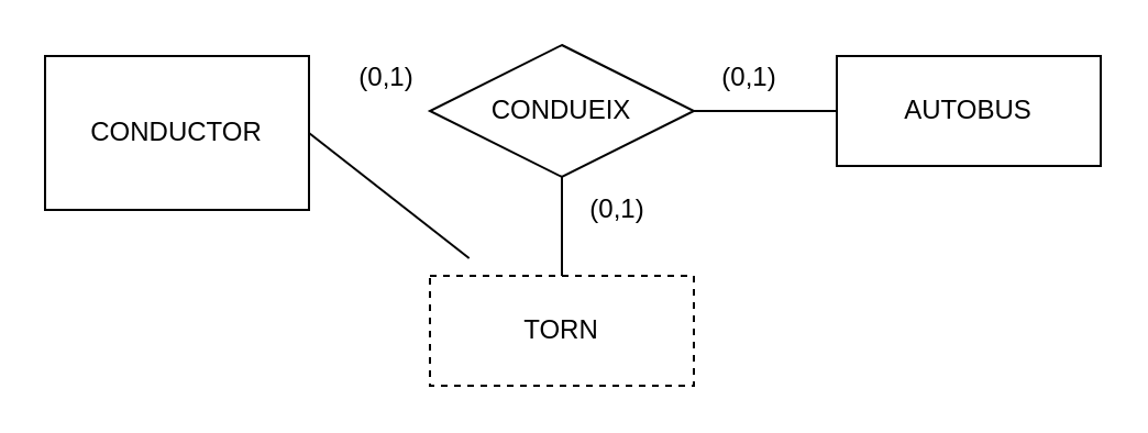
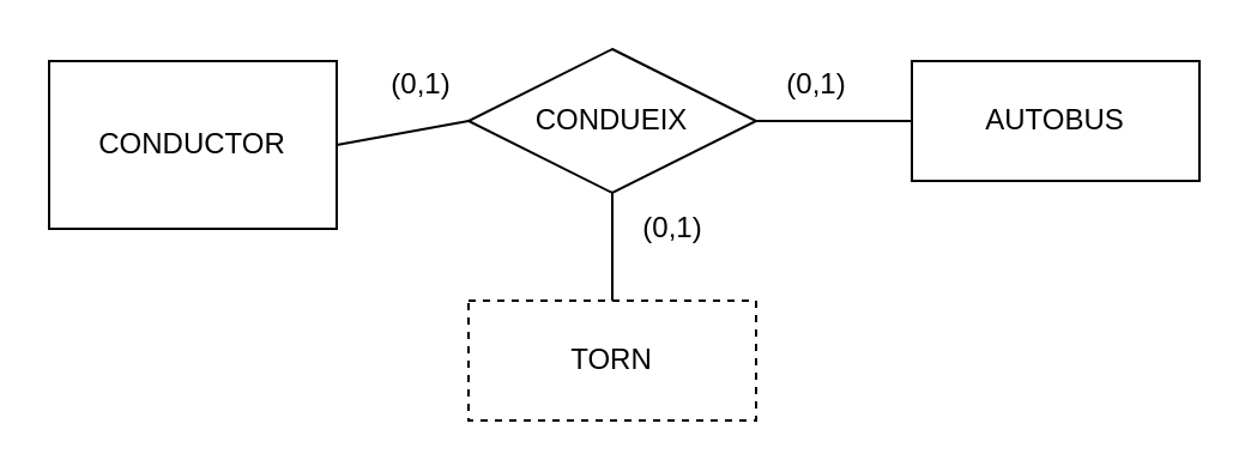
  <mxCell id="0" />
  <mxCell id="1" parent="0" />
  <mxCell id="2" value="CONDUCTOR" style="whiteSpace=wrap;html=1;align=center;hachureGap=4;pointerEvents=0;" parent="1" vertex="1"><mxGeometry x="20" y="25" width="120" height="70" as="geometry" /></mxCell>
  <mxCell id="3" value="CONDUEIX" style="shape=rhombus;perimeter=rhombusPerimeter;whiteSpace=wrap;html=1;align=center;hachureGap=4;pointerEvents=0;" parent="1" vertex="1"><mxGeometry x="195" y="20" width="120" height="60" as="geometry" /></mxCell>
- <mxCell id="4" value="" style="endArrow=none;html=1;startSize=14;endSize=14;sourcePerimeterSpacing=8;targetPerimeterSpacing=8;exitX=1;exitY=0.5;exitDx=0;exitDy=0;" parent="1" source="2" target="8" edge="1"><mxGeometry width="50" height="50" relative="1" as="geometry"><mxPoint x="230" y="285" as="sourcePoint" /><mxPoint x="280" y="235" as="targetPoint" /></mxGeometry></mxCell>
+ <mxCell id="4" value="" style="endArrow=none;html=1;startSize=14;endSize=14;sourcePerimeterSpacing=8;targetPerimeterSpacing=8;exitX=1;exitY=0.5;exitDx=0;exitDy=0;entryX=0;entryY=0.5;entryDx=0;entryDy=0;" parent="1" source="2" target="3" edge="1"><mxGeometry width="50" height="50" relative="1" as="geometry"><mxPoint x="230" y="285" as="sourcePoint" /><mxPoint x="280" y="235" as="targetPoint" /></mxGeometry></mxCell>
  <mxCell id="5" value="" style="endArrow=none;html=1;startSize=14;endSize=14;targetPerimeterSpacing=8;exitX=1;exitY=0.5;exitDx=0;exitDy=0;startArrow=none;" parent="1" source="11" edge="1"><mxGeometry width="50" height="50" relative="1" as="geometry"><mxPoint x="315" y="49.5" as="sourcePoint" /><mxPoint x="440" y="50" as="targetPoint" /></mxGeometry></mxCell>
  <mxCell id="6" value="(0,1)" style="text;html=1;align=center;verticalAlign=middle;resizable=0;points=[];autosize=1;strokeColor=none;fillColor=none;" parent="1" vertex="1"><mxGeometry x="320" y="25" width="40" height="20" as="geometry" /></mxCell>
  <mxCell id="7" value="(0,1)" style="text;html=1;align=center;verticalAlign=middle;resizable=0;points=[];autosize=1;strokeColor=none;fillColor=none;" parent="1" vertex="1"><mxGeometry x="155" y="25" width="40" height="20" as="geometry" /></mxCell>
  <mxCell id="8" value="TORN" style="whiteSpace=wrap;html=1;align=center;hachureGap=4;pointerEvents=0;dashed=1;" parent="1" vertex="1"><mxGeometry x="195" y="125" width="120" height="50" as="geometry" /></mxCell>
  <mxCell id="9" value="" style="endArrow=none;html=1;startSize=14;endSize=14;sourcePerimeterSpacing=8;targetPerimeterSpacing=8;entryX=0.5;entryY=1;entryDx=0;entryDy=0;exitX=0.5;exitY=0;exitDx=0;exitDy=0;" parent="1" source="8" target="3" edge="1"><mxGeometry width="50" height="50" relative="1" as="geometry"><mxPoint x="130" y="175" as="sourcePoint" /><mxPoint x="180" y="125" as="targetPoint" /></mxGeometry></mxCell>
  <mxCell id="10" value="(0,1)" style="text;html=1;align=center;verticalAlign=middle;resizable=0;points=[];autosize=1;strokeColor=none;fillColor=none;" parent="1" vertex="1"><mxGeometry x="260" y="85" width="40" height="20" as="geometry" /></mxCell>
  <mxCell id="11" value="AUTOBUS" style="whiteSpace=wrap;html=1;align=center;hachureGap=4;pointerEvents=0;" parent="1" vertex="1"><mxGeometry x="380" y="25" width="120" height="50" as="geometry" /></mxCell>
  <mxCell id="12" value="" style="endArrow=none;html=1;startSize=14;endSize=14;sourcePerimeterSpacing=8;exitX=1;exitY=0.5;exitDx=0;exitDy=0;" edge="1" parent="1" source="3" target="11"><mxGeometry width="50" height="50" relative="1" as="geometry"><mxPoint x="315" y="50" as="sourcePoint" /><mxPoint x="440" y="50" as="targetPoint" /></mxGeometry></mxCell>
